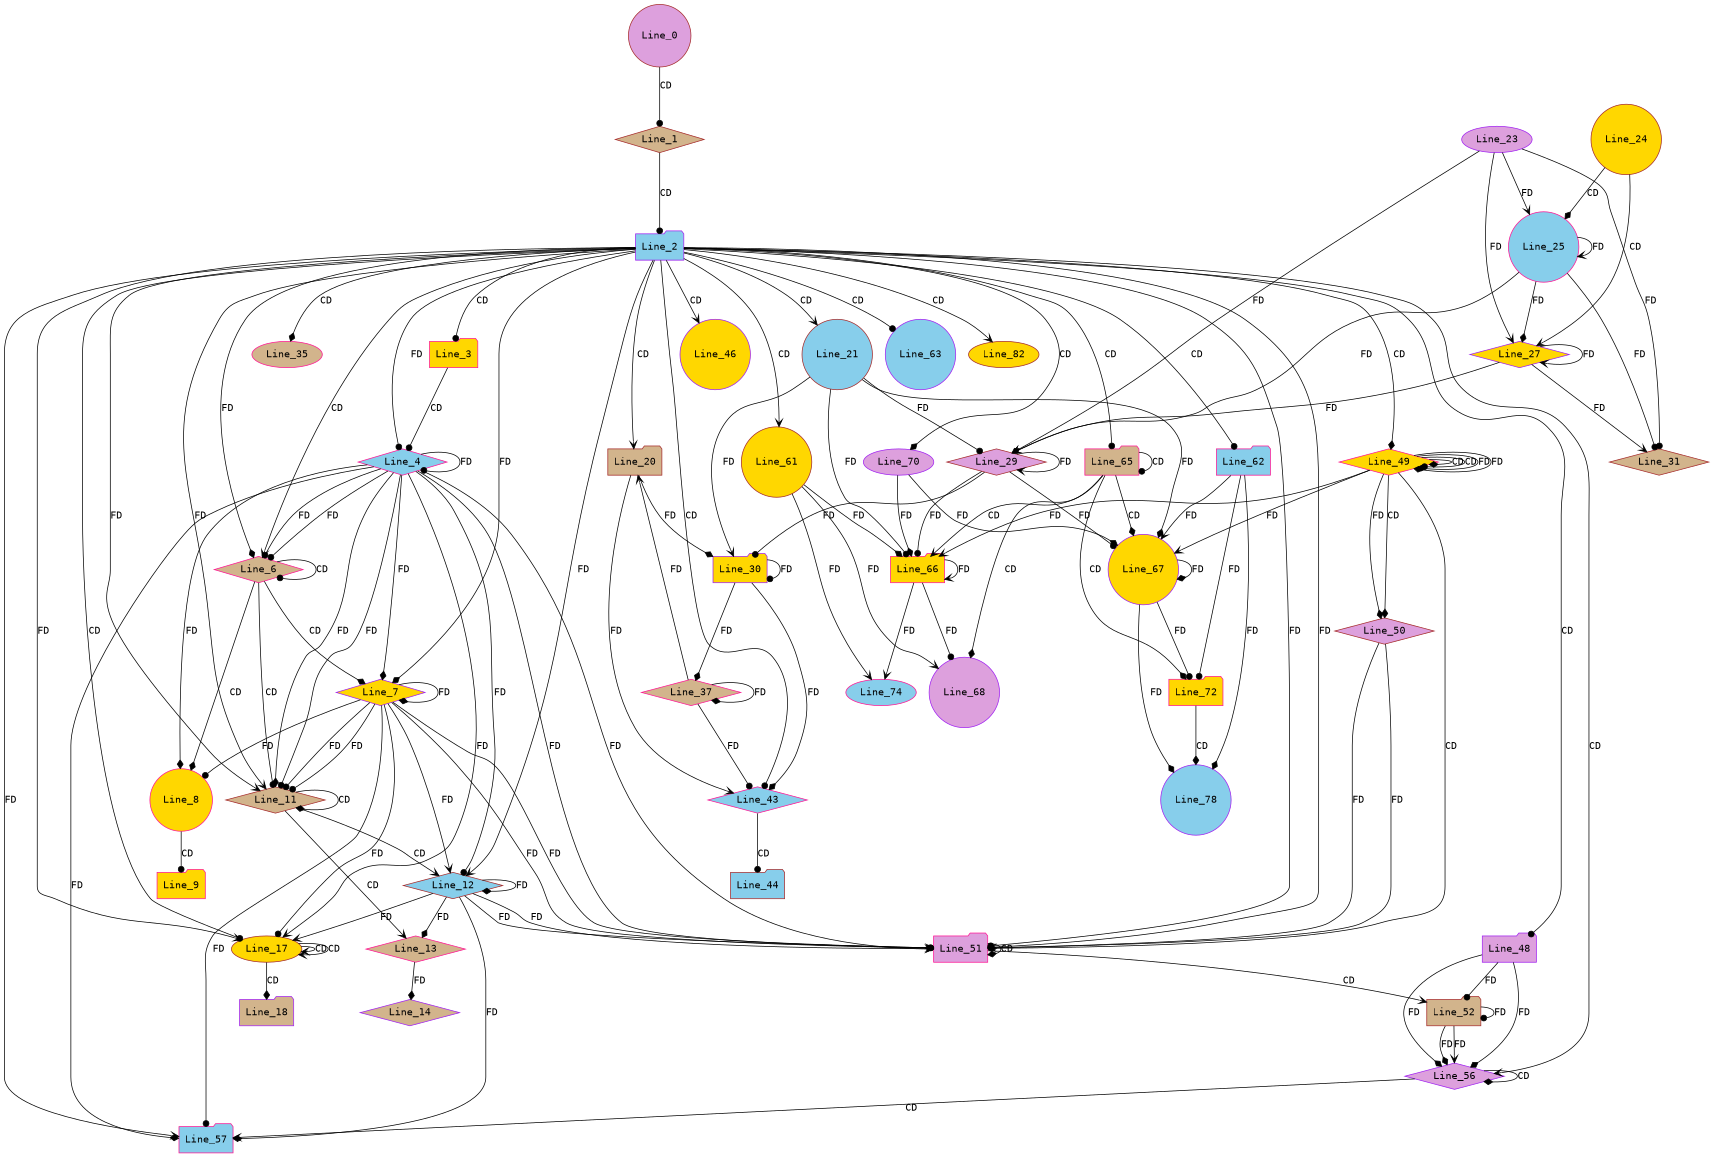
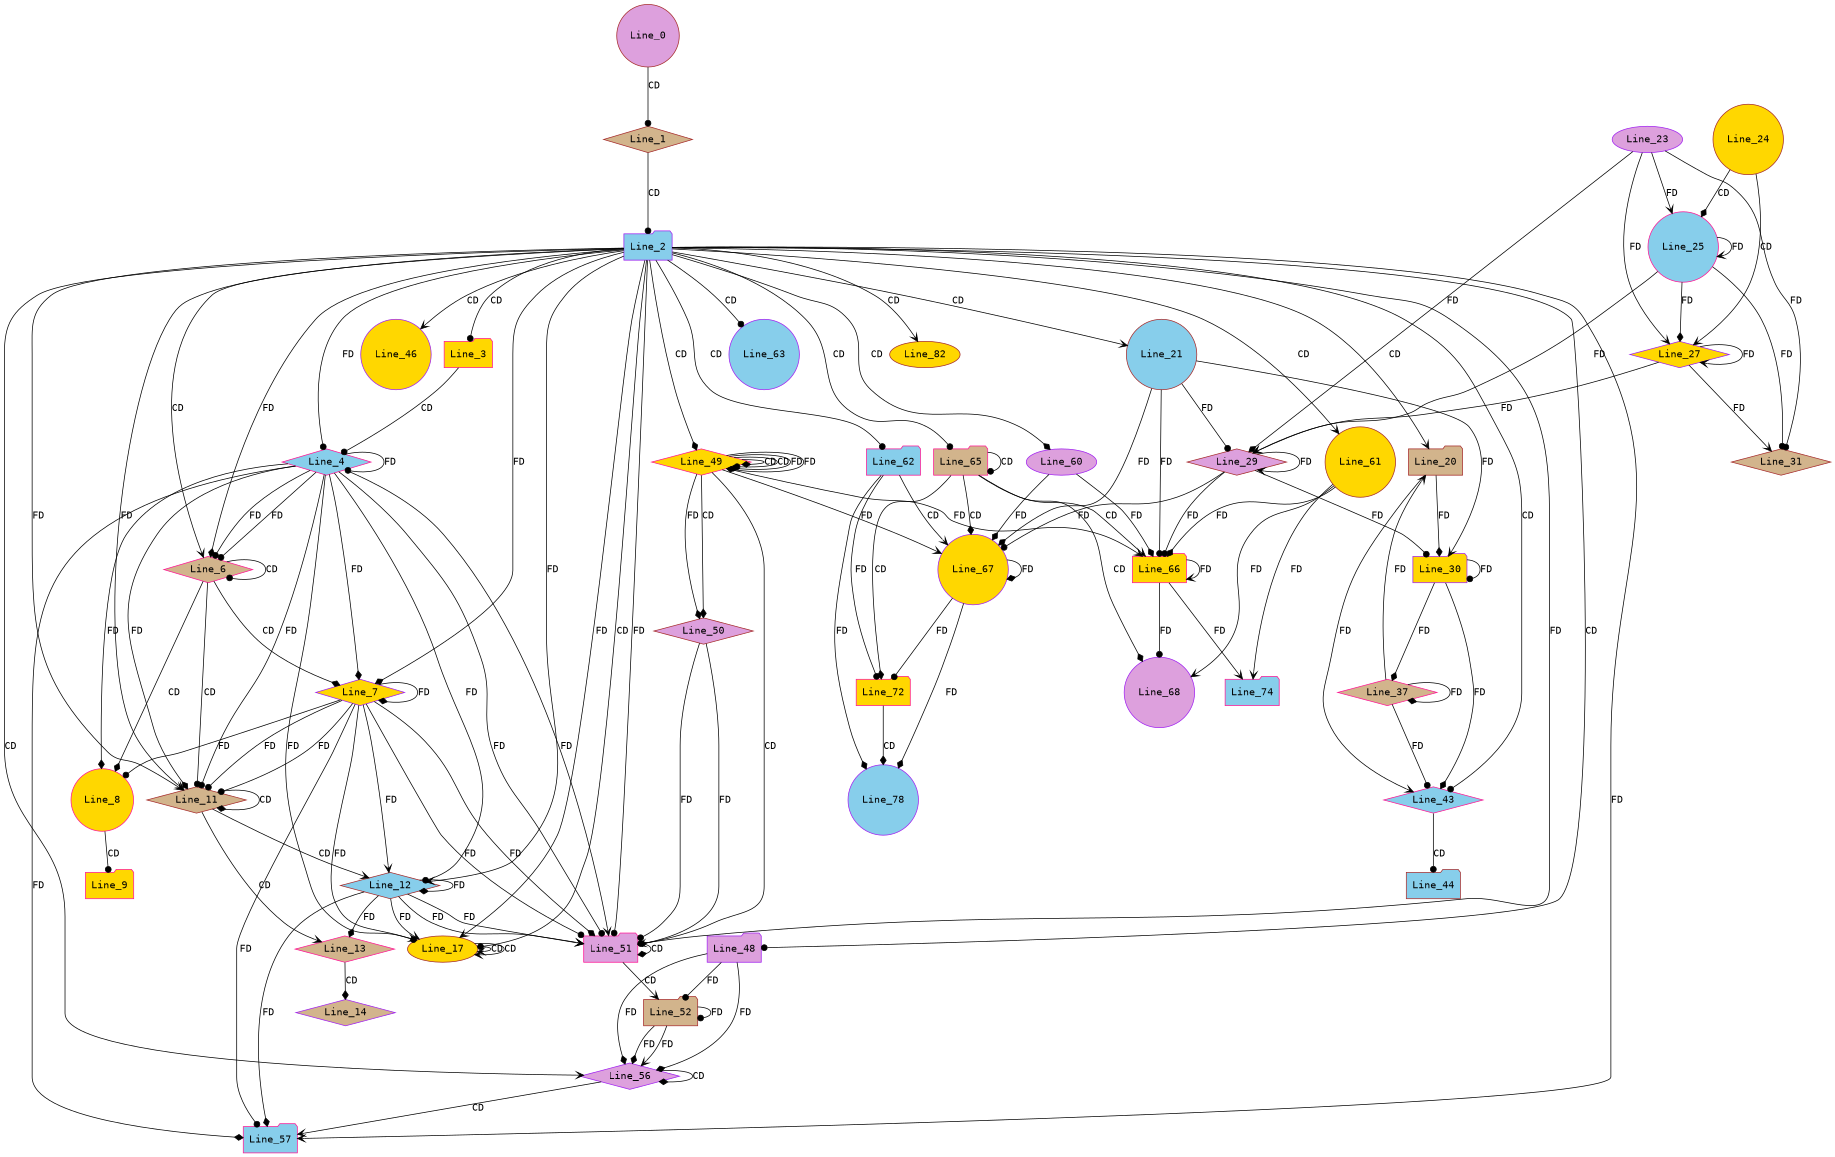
  digraph {
    fontname="DejaVu Sans Mono"
    node [color=deeppink fillcolor=gold fontname="DejaVu Sans Mono" shape=diamond style=filled]
    edge [arrowhead=diamond fontname="DejaVu Sans Mono"]
    Line_0 [color=brown fillcolor=plum shape=circle]
    Line_1 [color=brown fillcolor=tan]
    Line_2 [color=purple fillcolor=skyblue shape=folder]
    Line_3 [shape=folder]
    Line_4 [fillcolor=skyblue]
    Line_6 [fillcolor=tan]
    Line_7 [color=purple]
    Line_11 [color=brown fillcolor=tan]
    Line_12 [color=brown fillcolor=skyblue]
    Line_17 [color=brown shape=ellipse]
    Line_20 [color=brown fillcolor=tan shape=folder]
    Line_21 [color=brown fillcolor=skyblue shape=circle]
-   Line_35 [fillcolor=tan shape=ellipse]
    Line_43 [fillcolor=skyblue]
    Line_46 [color=purple shape=circle]
    Line_48 [color=purple fillcolor=plum shape=folder]
    Line_49
    Line_51 [fillcolor=plum shape=folder]
    Line_56 [color=purple fillcolor=plum]
    Line_57 [fillcolor=skyblue shape=folder]
-   Line_60 [color=purple fillcolor=plum shape=ellipse label=Line_70]
+   Line_60 [color=purple fillcolor=plum shape=ellipse]
    Line_61 [color=brown shape=circle]
    Line_62 [fillcolor=skyblue shape=folder]
    Line_63 [color=purple fillcolor=skyblue shape=circle]
    Line_65 [fillcolor=tan shape=folder]
    Line_82 [color=brown shape=ellipse]
    Line_8 [shape=circle]
    Line_13 [fillcolor=tan]
-   Line_18 [color=purple fillcolor=tan shape=folder]
    Line_30 [color=purple shape=folder]
    Line_29 [color=brown fillcolor=plum]
    Line_66 [shape=folder]
    Line_67 [color=purple shape=circle]
    Line_44 [color=brown fillcolor=skyblue shape=folder]
    Line_52 [color=brown fillcolor=tan shape=folder]
    Line_50 [color=brown fillcolor=plum]
    Line_68 [color=purple fillcolor=plum shape=circle]
-   Line_74 [fillcolor=skyblue shape=ellipse]
+   Line_74 [fillcolor=skyblue shape=folder]
    Line_72 [shape=folder]
    Line_78 [color=purple fillcolor=skyblue shape=circle]
    Line_9 [shape=folder]
    Line_14 [color=purple fillcolor=tan]
    Line_37 [fillcolor=tan]
    Line_24 [color=brown shape=circle]
    Line_25 [fillcolor=skyblue shape=circle]
    Line_27 [color=purple]
    Line_31 [color=brown fillcolor=tan]
    Line_23 [color=purple fillcolor=plum shape=ellipse]
    Line_0 -> Line_1 [arrowhead=dot label=CD]
    Line_1 -> Line_2 [arrowhead=dot label=CD]
    Line_2 -> Line_3 [arrowhead=dot label=CD]
    Line_2 -> Line_4 [arrowhead=dot label=FD]
    Line_2 -> Line_6 [arrowhead=vee label=CD]
    Line_2 -> Line_6 [label=FD]
    Line_2 -> Line_7 [label=FD]
    Line_2 -> Line_11 [arrowhead=vee label=FD]
    Line_2 -> Line_11 [arrowhead=vee label=FD]
    Line_2 -> Line_12 [arrowhead=vee label=FD]
    Line_2 -> Line_17 [arrowhead=dot label=CD]
    Line_2 -> Line_17 [arrowhead=vee label=FD]
    Line_2 -> Line_20 [arrowhead=vee label=CD]
    Line_2 -> Line_21 [arrowhead=vee label=CD]
-   Line_2 -> Line_35 [label=CD]
    Line_2 -> Line_43 [arrowhead=dot label=CD]
    Line_2 -> Line_46 [arrowhead=vee label=CD]
    Line_2 -> Line_48 [arrowhead=dot label=CD]
    Line_2 -> Line_49 [label=CD]
    Line_2 -> Line_51 [arrowhead=dot label=FD]
    Line_2 -> Line_51 [arrowhead=dot label=FD]
    Line_2 -> Line_56 [arrowhead=vee label=CD]
    Line_2 -> Line_57 [arrowhead=vee label=FD]
    Line_2 -> Line_60 [label=CD]
    Line_2 -> Line_61 [arrowhead=vee label=CD]
    Line_2 -> Line_62 [arrowhead=dot label=CD]
    Line_2 -> Line_63 [arrowhead=dot label=CD]
    Line_2 -> Line_65 [arrowhead=dot label=CD]
    Line_2 -> Line_82 [arrowhead=vee label=CD]
    Line_3 -> Line_4 [arrowhead=dot label=CD]
    Line_4 -> Line_4 [arrowhead=dot label=FD]
    Line_4 -> Line_6 [arrowhead=dot label=FD]
    Line_4 -> Line_6 [arrowhead=dot label=FD]
    Line_4 -> Line_7 [label=FD]
    Line_4 -> Line_11 [label=FD]
    Line_4 -> Line_11 [arrowhead=dot label=FD]
    Line_4 -> Line_12 [arrowhead=dot label=FD]
    Line_4 -> Line_17 [arrowhead=vee label=FD]
    Line_4 -> Line_51 [arrowhead=dot label=FD]
    Line_4 -> Line_51 [arrowhead=vee label=FD]
    Line_4 -> Line_57 [label=FD]
    Line_4 -> Line_8 [label=FD]
    Line_6 -> Line_6 [arrowhead=dot label=CD]
    Line_6 -> Line_7 [label=CD]
    Line_6 -> Line_11 [arrowhead=dot label=CD]
    Line_6 -> Line_8 [label=CD]
    Line_7 -> Line_7 [label=FD]
    Line_7 -> Line_11 [arrowhead=dot label=FD]
    Line_7 -> Line_11 [arrowhead=dot label=FD]
    Line_7 -> Line_12 [arrowhead=vee label=FD]
    Line_7 -> Line_17 [arrowhead=dot label=FD]
    Line_7 -> Line_51 [label=FD]
    Line_7 -> Line_51 [arrowhead=dot label=FD]
    Line_7 -> Line_57 [arrowhead=dot label=FD]
    Line_7 -> Line_8 [arrowhead=dot label=FD]
    Line_11 -> Line_11 [label=CD]
    Line_11 -> Line_12 [arrowhead=vee label=CD]
    Line_11 -> Line_13 [arrowhead=vee label=CD]
    Line_12 -> Line_12 [label=FD]
    Line_12 -> Line_17 [arrowhead=vee label=FD]
    Line_12 -> Line_51 [arrowhead=vee label=FD]
    Line_12 -> Line_51 [arrowhead=vee label=FD]
    Line_12 -> Line_57 [label=FD]
    Line_12 -> Line_13 [label=FD]
    Line_17 -> Line_17 [arrowhead=vee label=CD]
    Line_17 -> Line_17 [arrowhead=vee label=CD]
-   Line_17 -> Line_18 [label=CD]
    Line_20 -> Line_43 [arrowhead=vee label=FD]
    Line_20 -> Line_30 [label=FD]
    Line_21 -> Line_30 [arrowhead=vee label=FD]
    Line_21 -> Line_29 [arrowhead=dot label=FD]
    Line_21 -> Line_66 [arrowhead=dot label=FD]
    Line_21 -> Line_67 [label=FD]
    Line_43 -> Line_44 [arrowhead=dot label=CD]
    Line_48 -> Line_56 [label=FD]
    Line_48 -> Line_56 [label=FD]
    Line_48 -> Line_52 [arrowhead=dot label=FD]
    Line_49 -> Line_49 [label=CD]
    Line_49 -> Line_49 [arrowhead=dot label=CD]
    Line_49 -> Line_49 [label=FD]
    Line_49 -> Line_49 [label=FD]
    Line_49 -> Line_51 [label=CD]
    Line_49 -> Line_66 [arrowhead=vee label=FD]
    Line_49 -> Line_67 [arrowhead=vee label=FD]
    Line_49 -> Line_50 [label=CD]
    Line_49 -> Line_50 [label=FD]
    Line_51 -> Line_51 [label=CD]
    Line_51 -> Line_52 [arrowhead=vee label=CD]
    Line_56 -> Line_56 [label=CD]
    Line_56 -> Line_57 [arrowhead=vee label=CD]
    Line_60 -> Line_66 [label=FD]
    Line_60 -> Line_67 [label=FD]
    Line_61 -> Line_66 [label=FD]
    Line_61 -> Line_68 [arrowhead=vee label=FD]
    Line_61 -> Line_74 [arrowhead=vee label=FD]
-   Line_62 -> Line_67 [arrowhead=vee label=FD]
+   Line_62 -> Line_67 [arrowhead=vee label=CD]
    Line_62 -> Line_72 [arrowhead=dot label=FD]
    Line_62 -> Line_78 [label=FD]
    Line_65 -> Line_65 [arrowhead=dot label=CD]
    Line_65 -> Line_66 [arrowhead=vee label=CD]
    Line_65 -> Line_67 [label=CD]
    Line_65 -> Line_68 [label=CD]
    Line_65 -> Line_72 [label=CD]
    Line_8 -> Line_9 [arrowhead=dot label=CD]
-   Line_13 -> Line_14 [label=FD]
+   Line_13 -> Line_14 [label=CD]
    Line_30 -> Line_43 [label=FD]
    Line_30 -> Line_30 [arrowhead=dot label=FD]
    Line_30 -> Line_37 [label=FD]
    Line_29 -> Line_30 [arrowhead=dot label=FD]
    Line_29 -> Line_29 [arrowhead=vee label=FD]
    Line_29 -> Line_66 [arrowhead=dot label=FD]
    Line_29 -> Line_67 [arrowhead=dot label=FD]
    Line_66 -> Line_66 [arrowhead=vee label=FD]
    Line_66 -> Line_68 [arrowhead=dot label=FD]
    Line_66 -> Line_74 [arrowhead=vee label=FD]
    Line_67 -> Line_67 [label=FD]
    Line_67 -> Line_72 [arrowhead=dot label=FD]
    Line_67 -> Line_78 [label=FD]
    Line_52 -> Line_56 [label=FD]
    Line_52 -> Line_56 [arrowhead=vee label=FD]
    Line_52 -> Line_52 [arrowhead=dot label=FD]
    Line_50 -> Line_51 [arrowhead=dot label=FD]
    Line_50 -> Line_51 [arrowhead=vee label=FD]
    Line_72 -> Line_78 [label=CD]
    Line_37 -> Line_20 [arrowhead=vee label=FD]
    Line_37 -> Line_43 [arrowhead=dot label=FD]
    Line_37 -> Line_37 [label=FD]
    Line_24 -> Line_25 [label=CD]
    Line_24 -> Line_27 [arrowhead=vee label=CD]
    Line_25 -> Line_29 [arrowhead=vee label=FD]
    Line_25 -> Line_25 [arrowhead=vee label=FD]
    Line_25 -> Line_27 [label=FD]
    Line_25 -> Line_31 [arrowhead=dot label=FD]
    Line_27 -> Line_29 [arrowhead=vee label=FD]
    Line_27 -> Line_27 [arrowhead=vee label=FD]
    Line_27 -> Line_31 [arrowhead=vee label=FD]
    Line_23 -> Line_29 [label=FD]
    Line_23 -> Line_25 [arrowhead=vee label=FD]
    Line_23 -> Line_27 [arrowhead=vee label=FD]
    Line_23 -> Line_31 [arrowhead=dot label=FD]
  }
